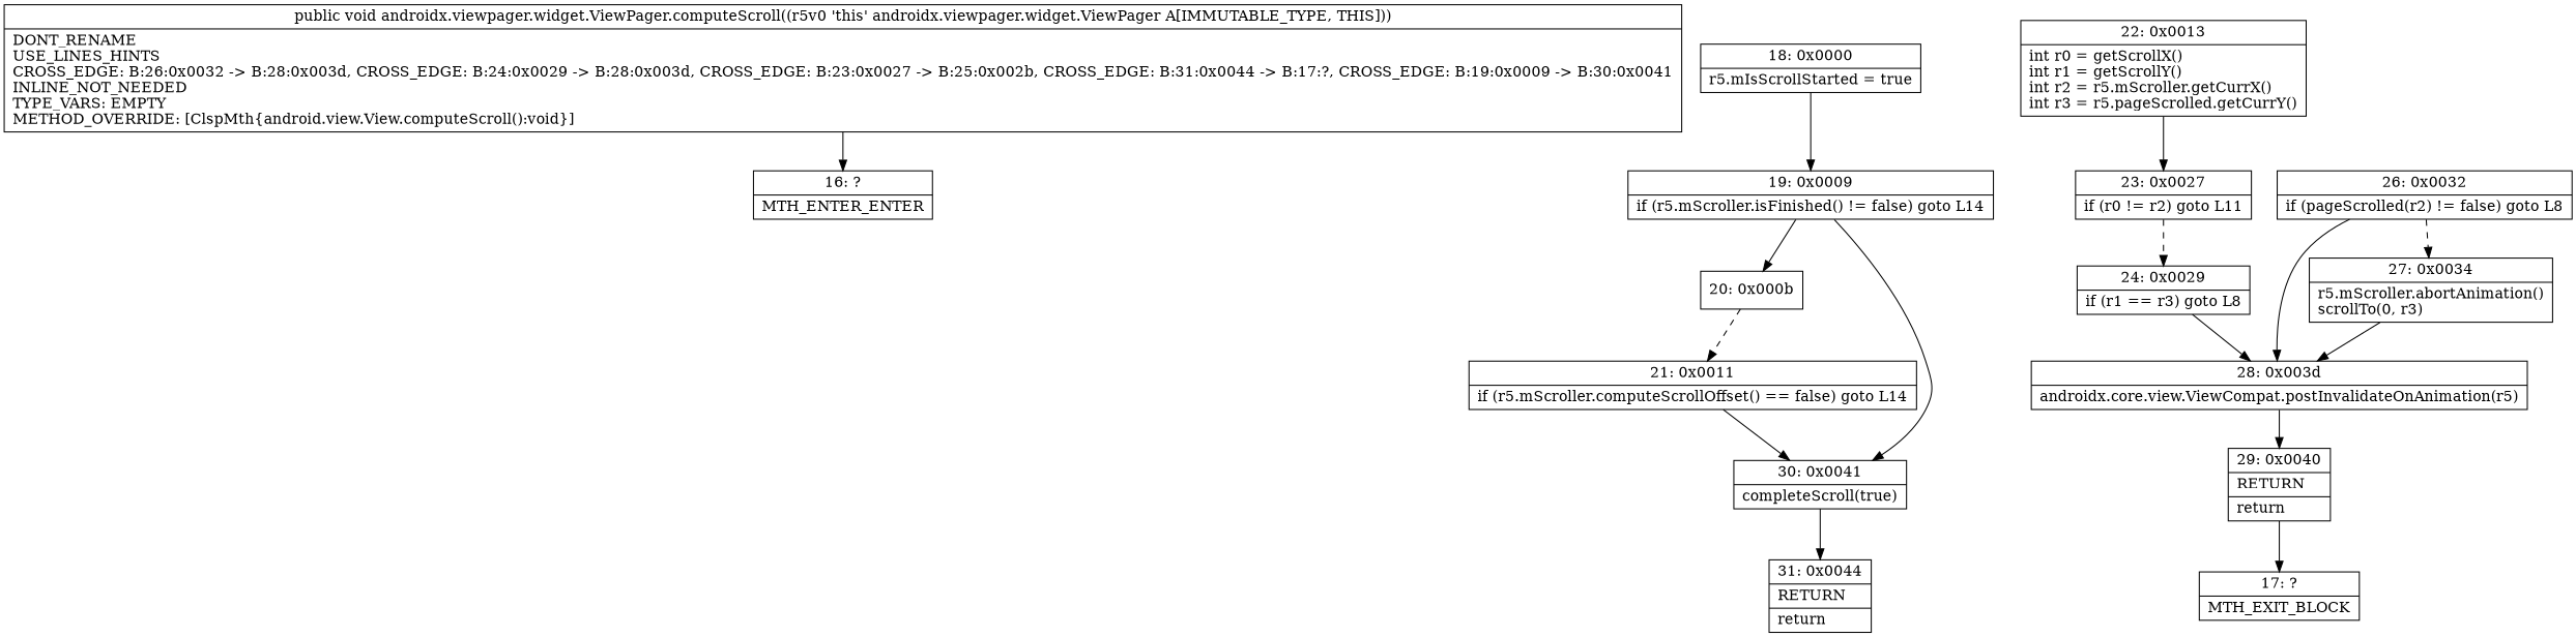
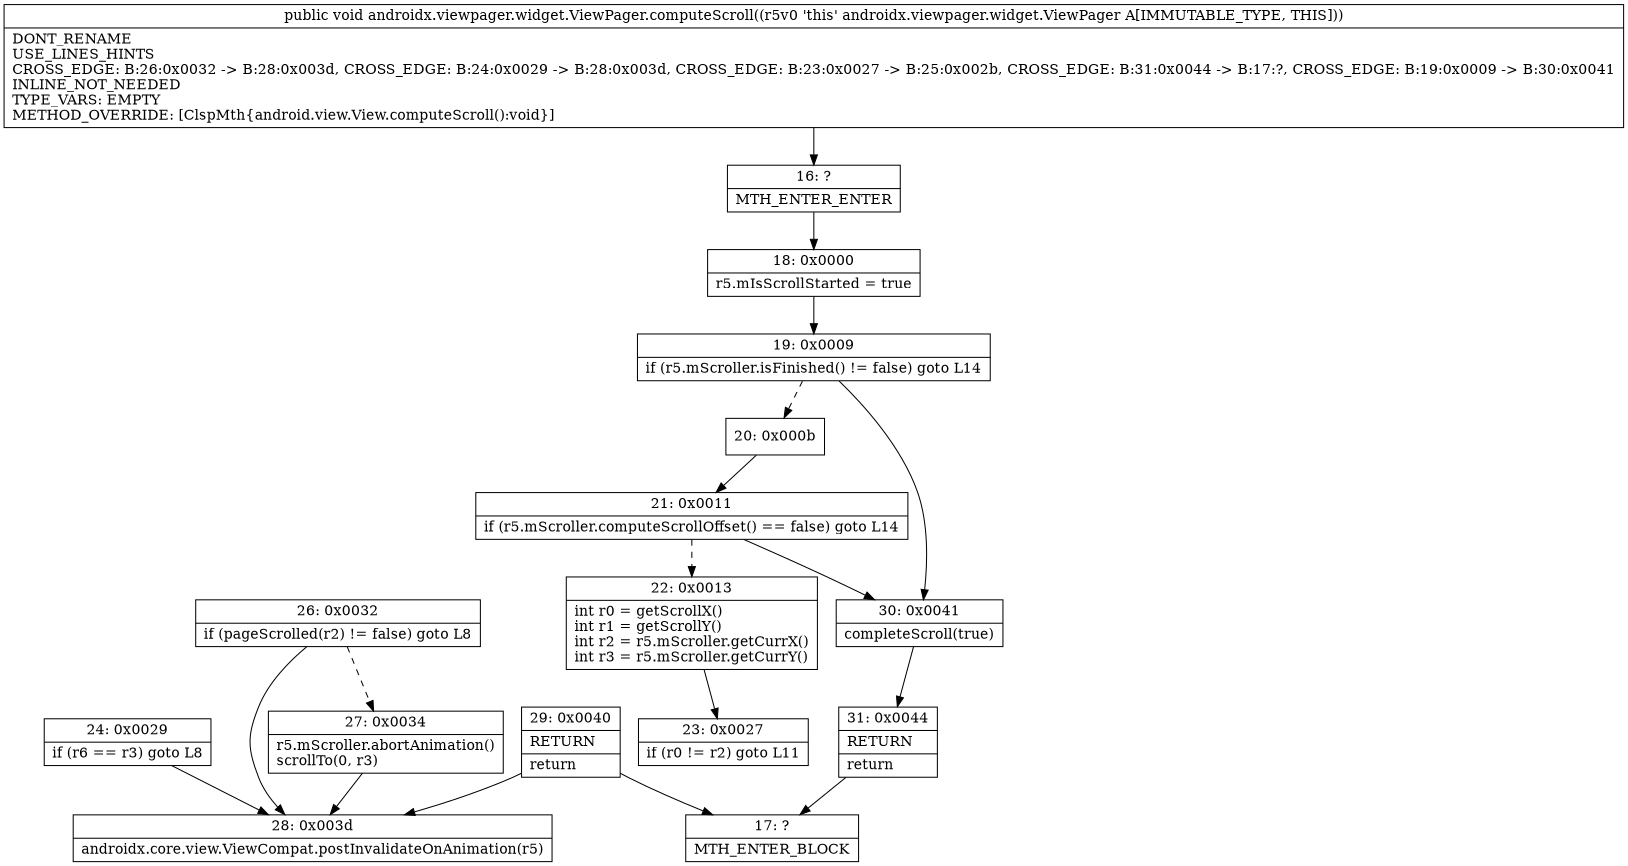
  digraph {
    node [shape=record]
    n1 [label="{16\:\ ?|MTH_ENTER_ENTER\l}"]
    n2 [label="{18\:\ 0x0000|r5.mIsScrollStarted = true\l}"]
    n3 [label="{19\:\ 0x0009|if (r5.mScroller.isFinished() != false) goto L14\l}"]
    n4 [label="{20\:\ 0x000b}"]
    n5 [label="{30\:\ 0x0041|completeScroll(true)\l}"]
    n6 [label="{21\:\ 0x0011|if (r5.mScroller.computeScrollOffset() == false) goto L14\l}"]
    n7 [label="{31\:\ 0x0044|RETURN\l|return\l}"]
-   n8 [label="{22\:\ 0x0013|int r0 = getScrollX()\lint r1 = getScrollY()\lint r2 = r5.mScroller.getCurrX()\lint r3 = r5.pageScrolled.getCurrY()\l}"]
+   n8 [label="{22\:\ 0x0013|int r0 = getScrollX()\lint r1 = getScrollY()\lint r2 = r5.mScroller.getCurrX()\lint r3 = r5.mScroller.getCurrY()\l}"]
    n9 [label="{23\:\ 0x0027|if (r0 != r2) goto L11\l}"]
-   n10 [label="{24\:\ 0x0029|if (r1 == r3) goto L8\l}"]
+   n10 [label="{24\:\ 0x0029|if (r6 == r3) goto L8\l}"]
    n11 [label="{28\:\ 0x003d|androidx.core.view.ViewCompat.postInvalidateOnAnimation(r5)\l}"]
    n12 [label="{29\:\ 0x0040|RETURN\l|return\l}"]
-   n13 [label="{17\:\ ?|MTH_EXIT_BLOCK\l}"]
+   n13 [label="{17\:\ ?|MTH_ENTER_BLOCK\l}"]
    n14 [label="{26\:\ 0x0032|if (pageScrolled(r2) != false) goto L8\l}"]
    n15 [label="{27\:\ 0x0034|r5.mScroller.abortAnimation()\lscrollTo(0, r3)\l}"]
    n16 [label="{public void androidx.viewpager.widget.ViewPager.computeScroll((r5v0 'this' androidx.viewpager.widget.ViewPager A[IMMUTABLE_TYPE, THIS]))  | DONT_RENAME\lUSE_LINES_HINTS\lCROSS_EDGE: B:26:0x0032 \-\> B:28:0x003d, CROSS_EDGE: B:24:0x0029 \-\> B:28:0x003d, CROSS_EDGE: B:23:0x0027 \-\> B:25:0x002b, CROSS_EDGE: B:31:0x0044 \-\> B:17:?, CROSS_EDGE: B:19:0x0009 \-\> B:30:0x0041\lINLINE_NOT_NEEDED\lTYPE_VARS: EMPTY\lMETHOD_OVERRIDE: [ClspMth\{android.view.View.computeScroll():void\}]\l}"]
+   n1 -> n2
    n2 -> n3
-   n3 -> n4 [style=solid]
+   n3 -> n4 [style=dashed]
    n3 -> n5
-   n4 -> n6 [style=dashed]
+   n4 -> n6
    n5 -> n7
    n6 -> n5
+   n6 -> n8 [style=dashed]
+   n7 -> n13
    n8 -> n9
-   n9 -> n10 [style=dashed]
    n10 -> n11
-   n11 -> n12
+   n12 -> n11
    n12 -> n13
    n14 -> n11
    n14 -> n15 [style=dashed]
    n15 -> n11
    n16 -> n1
  }
